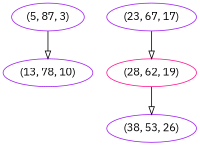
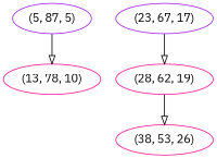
  digraph {
    fontname="IBM Plex Sans"
    node [color=deeppink fontname="IBM Plex Sans"]
    edge [arrowhead=onormal fontname="IBM Plex Sans"]
-   "(13, 78, 10)" [color=purple]
-   "(5, 87, 3)" [color=purple]
+   "(13, 78, 10)"
+   "(5, 87, 3)" [color=purple label="(5, 87, 5)"]
    "(28, 62, 19)"
    "(23, 67, 17)" [color=purple]
-   "(38, 53, 26)" [color=purple]
+   "(38, 53, 26)"
    "(5, 87, 3)" -> "(13, 78, 10)"
    "(28, 62, 19)" -> "(38, 53, 26)"
    "(23, 67, 17)" -> "(28, 62, 19)"
  }
